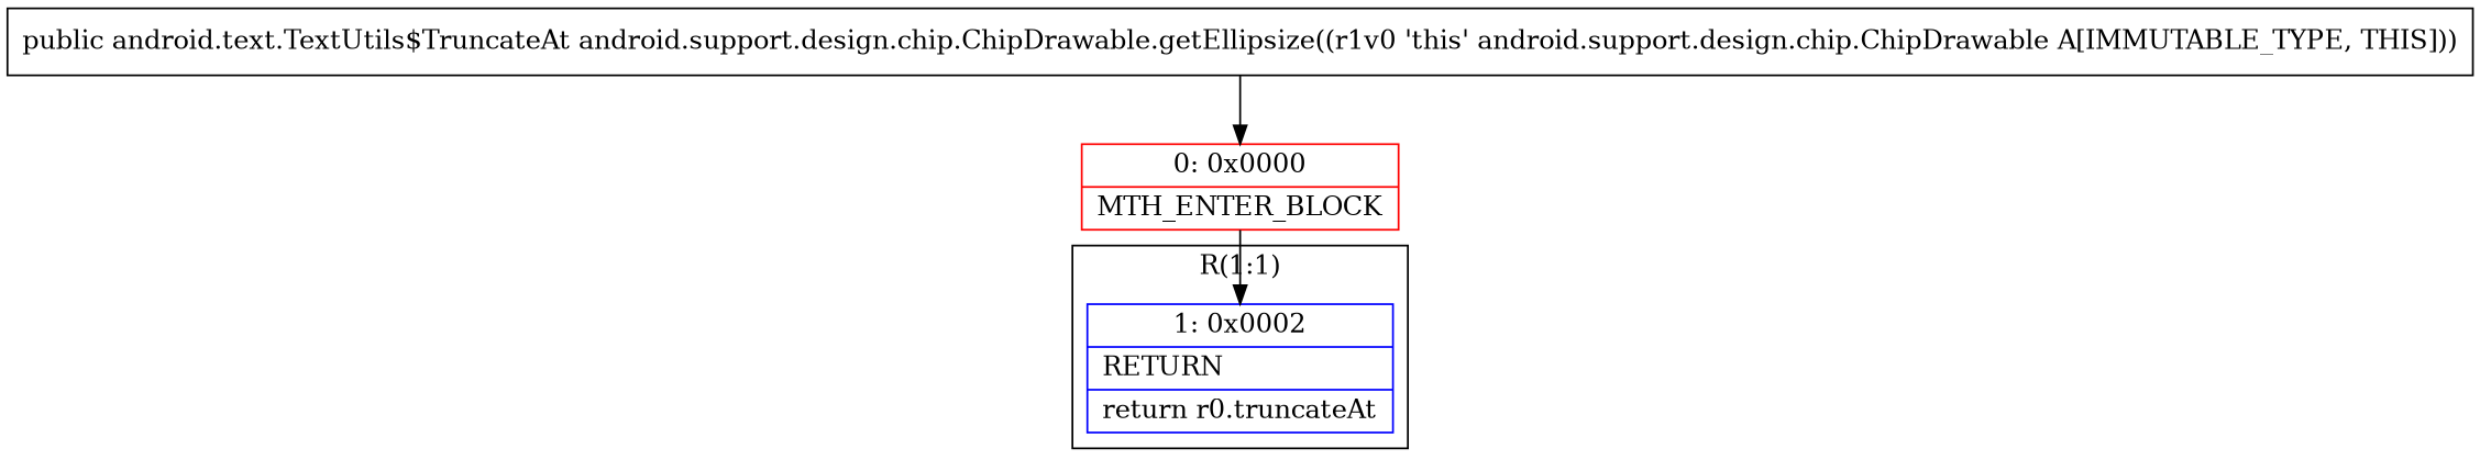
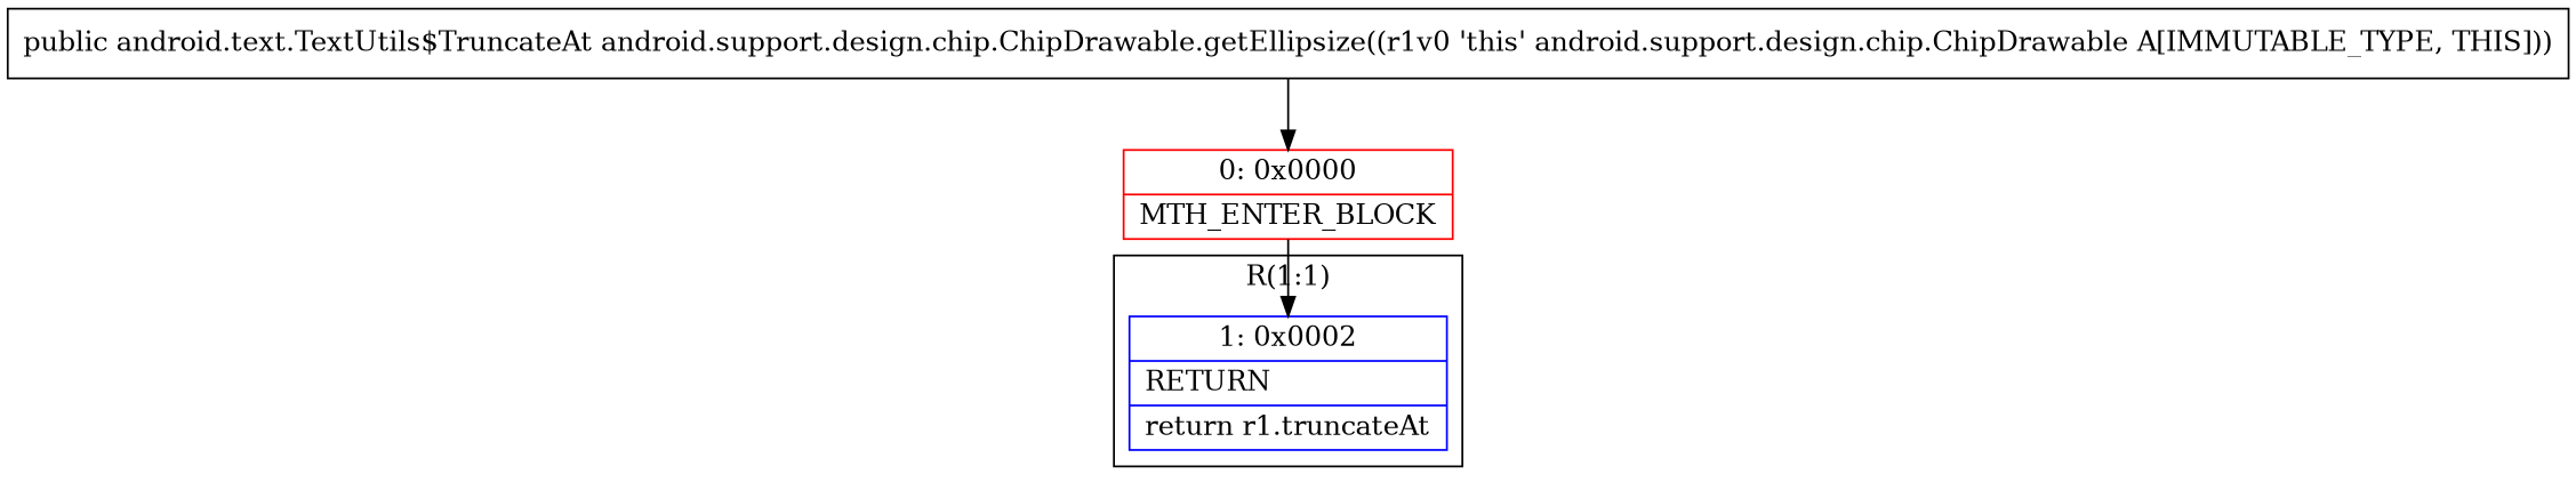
  digraph {
    node [shape=record]
-   n1 [color=blue label="{1\:\ 0x0002|RETURN\l|return r0.truncateAt\l}"]
+   n1 [color=blue label="{1\:\ 0x0002|RETURN\l|return r1.truncateAt\l}"]
    n2 [color=red label="{0\:\ 0x0000|MTH_ENTER_BLOCK\l}"]
    n3 [label="{public android.text.TextUtils$TruncateAt android.support.design.chip.ChipDrawable.getEllipsize((r1v0 'this' android.support.design.chip.ChipDrawable A[IMMUTABLE_TYPE, THIS])) }"]
    subgraph cluster_1 {
      label="R(1:1)"
      n1
    }
    n2 -> n1
    n3 -> n2
  }
